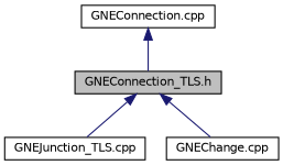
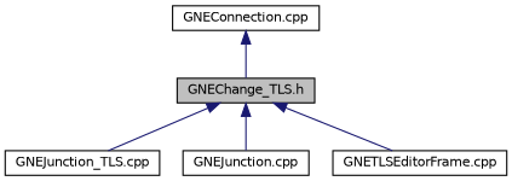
  digraph {
    node [color=black fillcolor=white fontname=Helvetica fontsize=10 shape=record style=filled]
    edge [color=midnightblue dir=back fontname=Helvetica fontsize=10 labelfontname=Helvetica labelfontsize=10 style=solid]
-   n1 [fillcolor=grey75 fontcolor=black height=0.2 label="GNEConnection_TLS.h" width=0.4]
+   n1 [fillcolor=grey75 fontcolor=black height=0.2 label="GNEChange_TLS.h" width=0.4]
    n2 [height=0.2 label="GNEJunction_TLS.cpp" width=0.4]
-   n4 [height=0.2 label="GNEChange.cpp" width=0.4]
+   n3 [height=0.2 label="GNEJunction.cpp" width=0.4]
+   n4 [height=0.2 label="GNETLSEditorFrame.cpp" width=0.4]
    n5 [height=0.2 label="GNEConnection.cpp" width=0.4]
    n1 -> n2
+   n1 -> n3
    n1 -> n4
    n5 -> n1
  }
